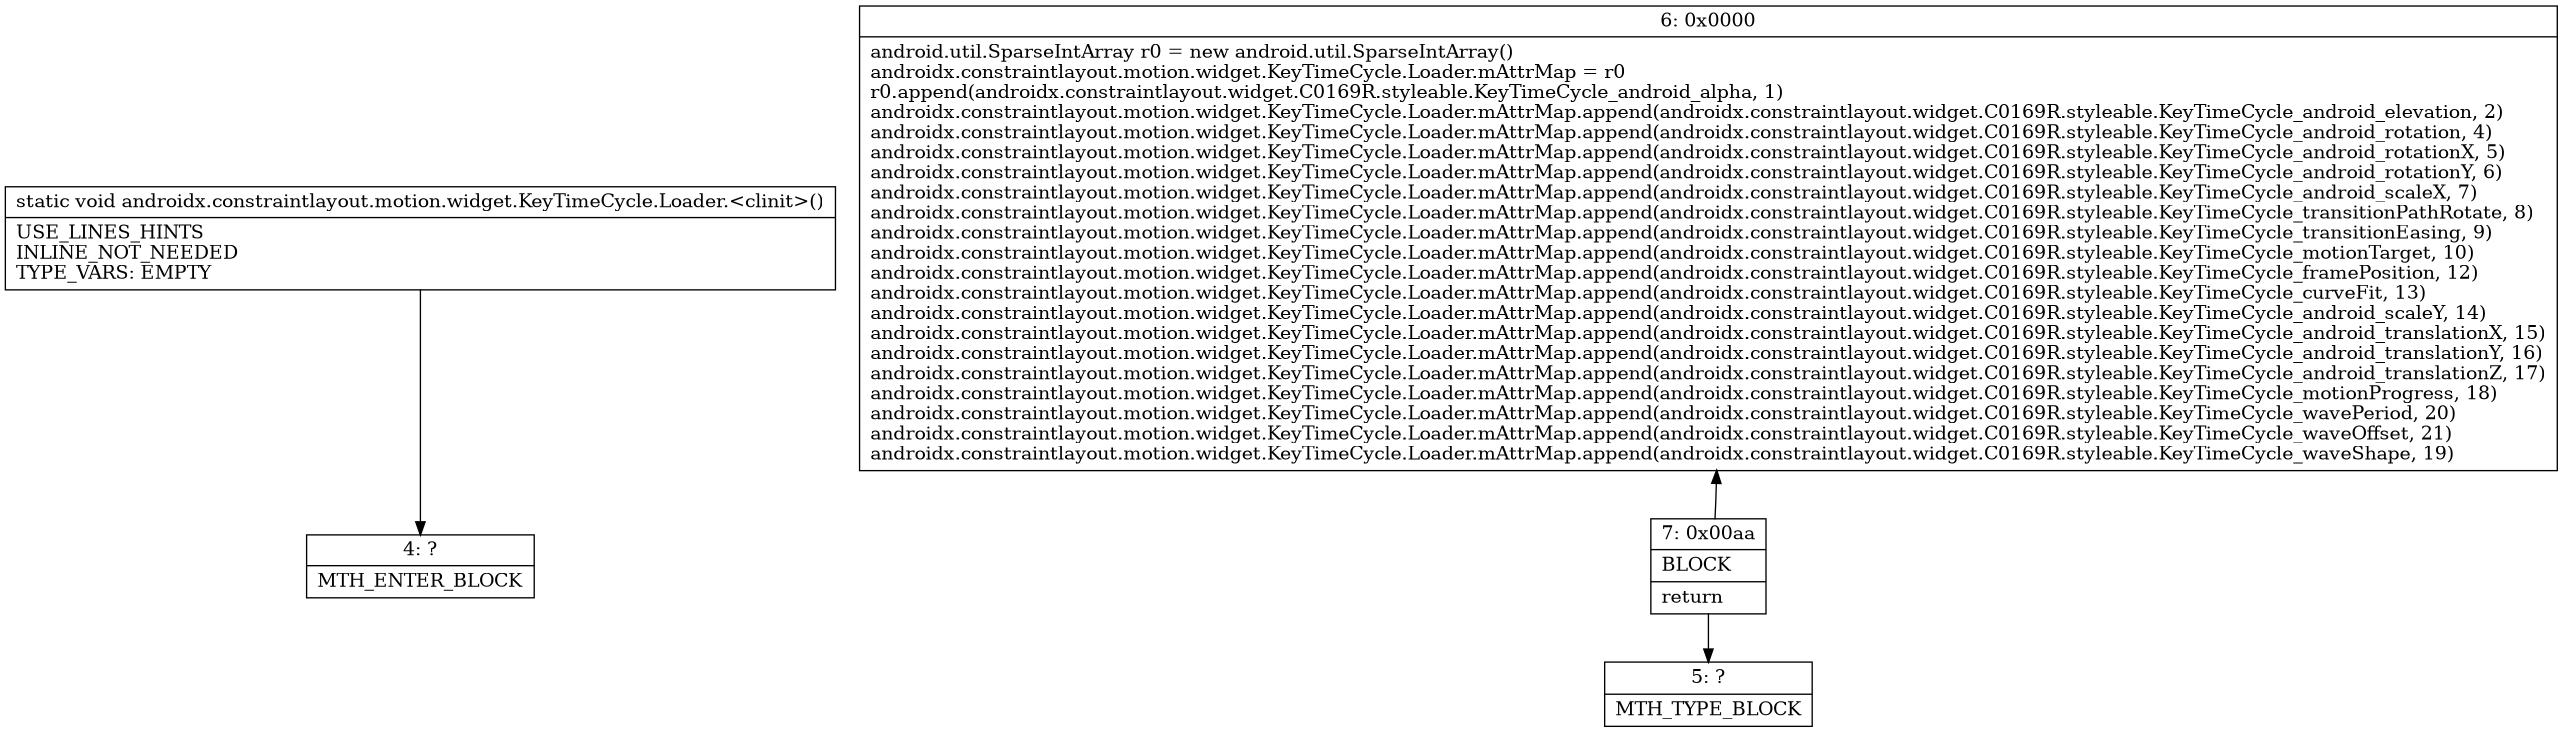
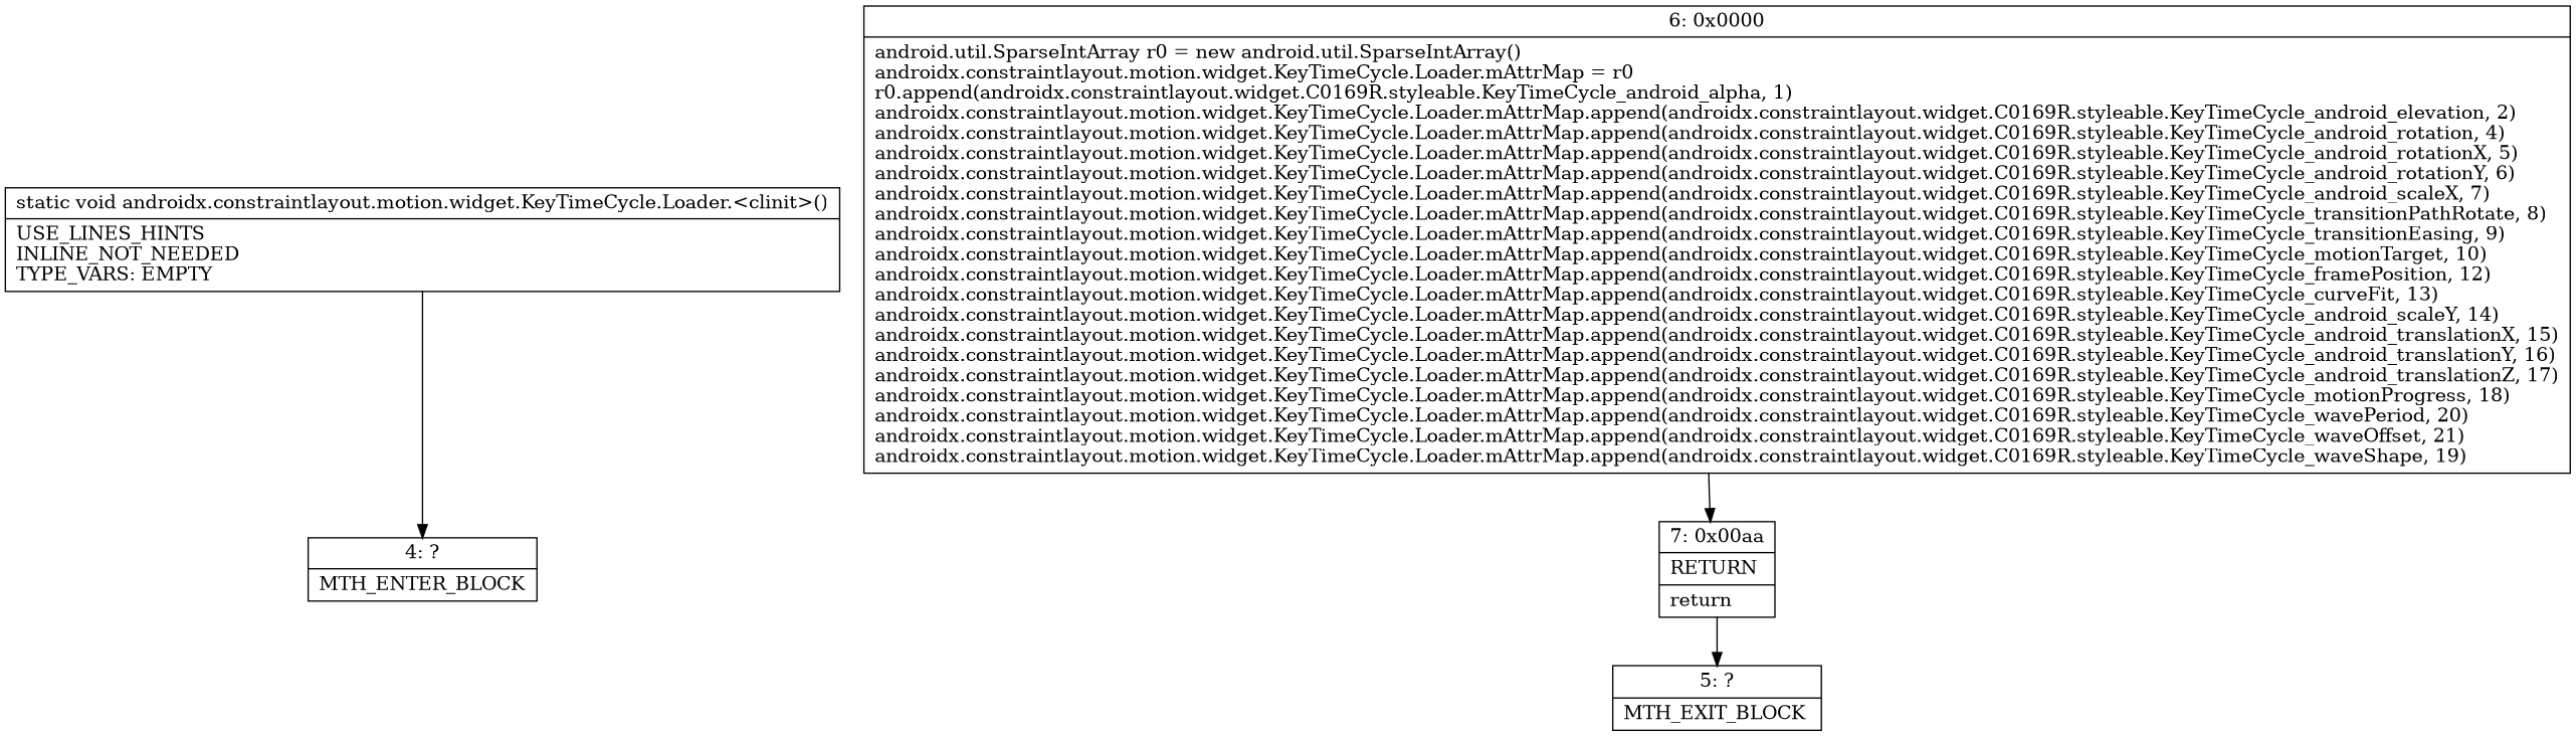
  digraph {
    node [shape=record]
    n1 [label="{4\:\ ?|MTH_ENTER_BLOCK\l}"]
    n2 [label="{6\:\ 0x0000|android.util.SparseIntArray r0 = new android.util.SparseIntArray()\landroidx.constraintlayout.motion.widget.KeyTimeCycle.Loader.mAttrMap = r0\lr0.append(androidx.constraintlayout.widget.C0169R.styleable.KeyTimeCycle_android_alpha, 1)\landroidx.constraintlayout.motion.widget.KeyTimeCycle.Loader.mAttrMap.append(androidx.constraintlayout.widget.C0169R.styleable.KeyTimeCycle_android_elevation, 2)\landroidx.constraintlayout.motion.widget.KeyTimeCycle.Loader.mAttrMap.append(androidx.constraintlayout.widget.C0169R.styleable.KeyTimeCycle_android_rotation, 4)\landroidx.constraintlayout.motion.widget.KeyTimeCycle.Loader.mAttrMap.append(androidx.constraintlayout.widget.C0169R.styleable.KeyTimeCycle_android_rotationX, 5)\landroidx.constraintlayout.motion.widget.KeyTimeCycle.Loader.mAttrMap.append(androidx.constraintlayout.widget.C0169R.styleable.KeyTimeCycle_android_rotationY, 6)\landroidx.constraintlayout.motion.widget.KeyTimeCycle.Loader.mAttrMap.append(androidx.constraintlayout.widget.C0169R.styleable.KeyTimeCycle_android_scaleX, 7)\landroidx.constraintlayout.motion.widget.KeyTimeCycle.Loader.mAttrMap.append(androidx.constraintlayout.widget.C0169R.styleable.KeyTimeCycle_transitionPathRotate, 8)\landroidx.constraintlayout.motion.widget.KeyTimeCycle.Loader.mAttrMap.append(androidx.constraintlayout.widget.C0169R.styleable.KeyTimeCycle_transitionEasing, 9)\landroidx.constraintlayout.motion.widget.KeyTimeCycle.Loader.mAttrMap.append(androidx.constraintlayout.widget.C0169R.styleable.KeyTimeCycle_motionTarget, 10)\landroidx.constraintlayout.motion.widget.KeyTimeCycle.Loader.mAttrMap.append(androidx.constraintlayout.widget.C0169R.styleable.KeyTimeCycle_framePosition, 12)\landroidx.constraintlayout.motion.widget.KeyTimeCycle.Loader.mAttrMap.append(androidx.constraintlayout.widget.C0169R.styleable.KeyTimeCycle_curveFit, 13)\landroidx.constraintlayout.motion.widget.KeyTimeCycle.Loader.mAttrMap.append(androidx.constraintlayout.widget.C0169R.styleable.KeyTimeCycle_android_scaleY, 14)\landroidx.constraintlayout.motion.widget.KeyTimeCycle.Loader.mAttrMap.append(androidx.constraintlayout.widget.C0169R.styleable.KeyTimeCycle_android_translationX, 15)\landroidx.constraintlayout.motion.widget.KeyTimeCycle.Loader.mAttrMap.append(androidx.constraintlayout.widget.C0169R.styleable.KeyTimeCycle_android_translationY, 16)\landroidx.constraintlayout.motion.widget.KeyTimeCycle.Loader.mAttrMap.append(androidx.constraintlayout.widget.C0169R.styleable.KeyTimeCycle_android_translationZ, 17)\landroidx.constraintlayout.motion.widget.KeyTimeCycle.Loader.mAttrMap.append(androidx.constraintlayout.widget.C0169R.styleable.KeyTimeCycle_motionProgress, 18)\landroidx.constraintlayout.motion.widget.KeyTimeCycle.Loader.mAttrMap.append(androidx.constraintlayout.widget.C0169R.styleable.KeyTimeCycle_wavePeriod, 20)\landroidx.constraintlayout.motion.widget.KeyTimeCycle.Loader.mAttrMap.append(androidx.constraintlayout.widget.C0169R.styleable.KeyTimeCycle_waveOffset, 21)\landroidx.constraintlayout.motion.widget.KeyTimeCycle.Loader.mAttrMap.append(androidx.constraintlayout.widget.C0169R.styleable.KeyTimeCycle_waveShape, 19)\l}"]
-   n3 [label="{7\:\ 0x00aa|BLOCK\l|return\l}"]
-   n4 [label="{5\:\ ?|MTH_TYPE_BLOCK\l}"]
+   n3 [label="{7\:\ 0x00aa|RETURN\l|return\l}"]
+   n4 [label="{5\:\ ?|MTH_EXIT_BLOCK\l}"]
    n5 [label="{static void androidx.constraintlayout.motion.widget.KeyTimeCycle.Loader.\<clinit\>()  | USE_LINES_HINTS\lINLINE_NOT_NEEDED\lTYPE_VARS: EMPTY\l}"]
-   n3 -> n2
+   n2 -> n3
    n3 -> n4
    n5 -> n1
  }
